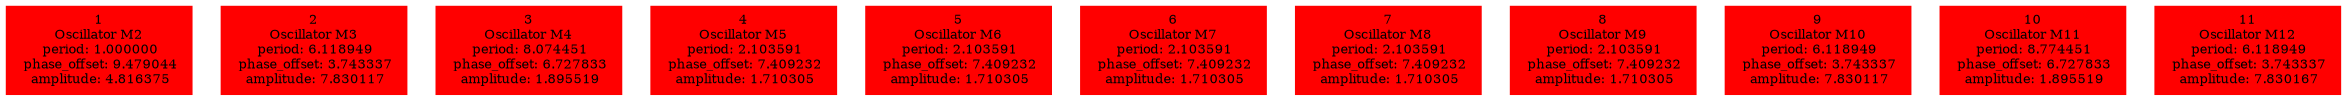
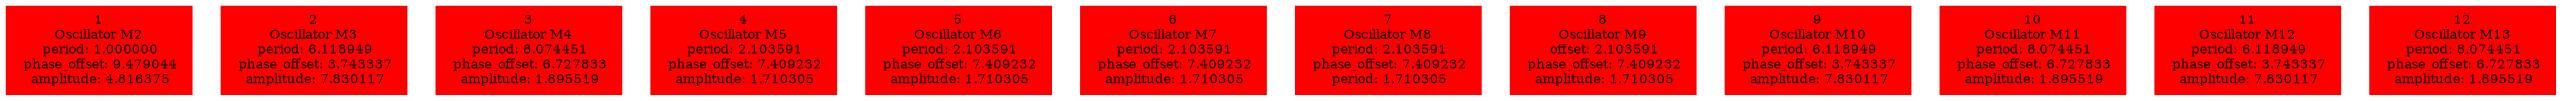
  digraph {
    forcelabels=true
    node [color=red fontsize=8 shape=box style=filled]
    n1 [label=<1<BR />Oscillator M2<BR /> period: 1.000000<BR /> phase_offset: 9.479044<BR /> amplitude: 4.816375>]
    n2 [label=<2<BR />Oscillator M3<BR /> period: 6.118949<BR /> phase_offset: 3.743337<BR /> amplitude: 7.830117>]
    n3 [label=<3<BR />Oscillator M4<BR /> period: 8.074451<BR /> phase_offset: 6.727833<BR /> amplitude: 1.895519>]
    n4 [label=<4<BR />Oscillator M5<BR /> period: 2.103591<BR /> phase_offset: 7.409232<BR /> amplitude: 1.710305>]
    n5 [label=<5<BR />Oscillator M6<BR /> period: 2.103591<BR /> phase_offset: 7.409232<BR /> amplitude: 1.710305>]
    n6 [label=<6<BR />Oscillator M7<BR /> period: 2.103591<BR /> phase_offset: 7.409232<BR /> amplitude: 1.710305>]
-   n7 [label=<7<BR />Oscillator M8<BR /> period: 2.103591<BR /> phase_offset: 7.409232<BR /> amplitude: 1.710305>]
-   n8 [label=<8<BR />Oscillator M9<BR /> period: 2.103591<BR /> phase_offset: 7.409232<BR /> amplitude: 1.710305>]
+   n7 [label=<7<BR />Oscillator M8<BR /> period: 2.103591<BR /> phase_offset: 7.409232<BR /> period: 1.710305>]
+   n8 [label=<8<BR />Oscillator M9<BR /> offset: 2.103591<BR /> phase_offset: 7.409232<BR /> amplitude: 1.710305>]
    n9 [label=<9<BR />Oscillator M10<BR /> period: 6.118949<BR /> phase_offset: 3.743337<BR /> amplitude: 7.830117>]
-   n10 [label=<10<BR />Oscillator M11<BR /> period: 8.774451<BR /> phase_offset: 6.727833<BR /> amplitude: 1.895519>]
-   n11 [label=<11<BR />Oscillator M12<BR /> period: 6.118949<BR /> phase_offset: 3.743337<BR /> amplitude: 7.830167>]
+   n10 [label=<10<BR />Oscillator M11<BR /> period: 8.074451<BR /> phase_offset: 6.727833<BR /> amplitude: 1.895519>]
+   n11 [label=<11<BR />Oscillator M12<BR /> period: 6.118949<BR /> phase_offset: 3.743337<BR /> amplitude: 7.830117>]
+   n12 [label=<12<BR />Oscillator M13<BR /> period: 8.074451<BR /> phase_offset: 6.727833<BR /> amplitude: 1.895519>]
  }
